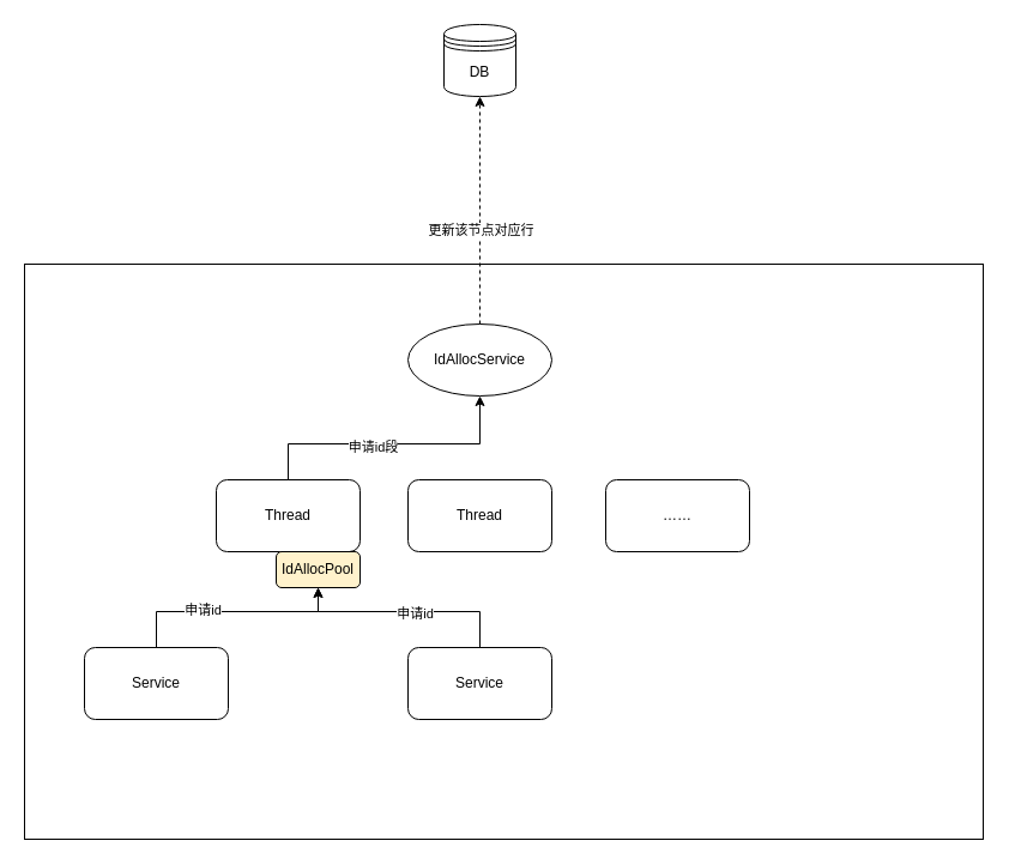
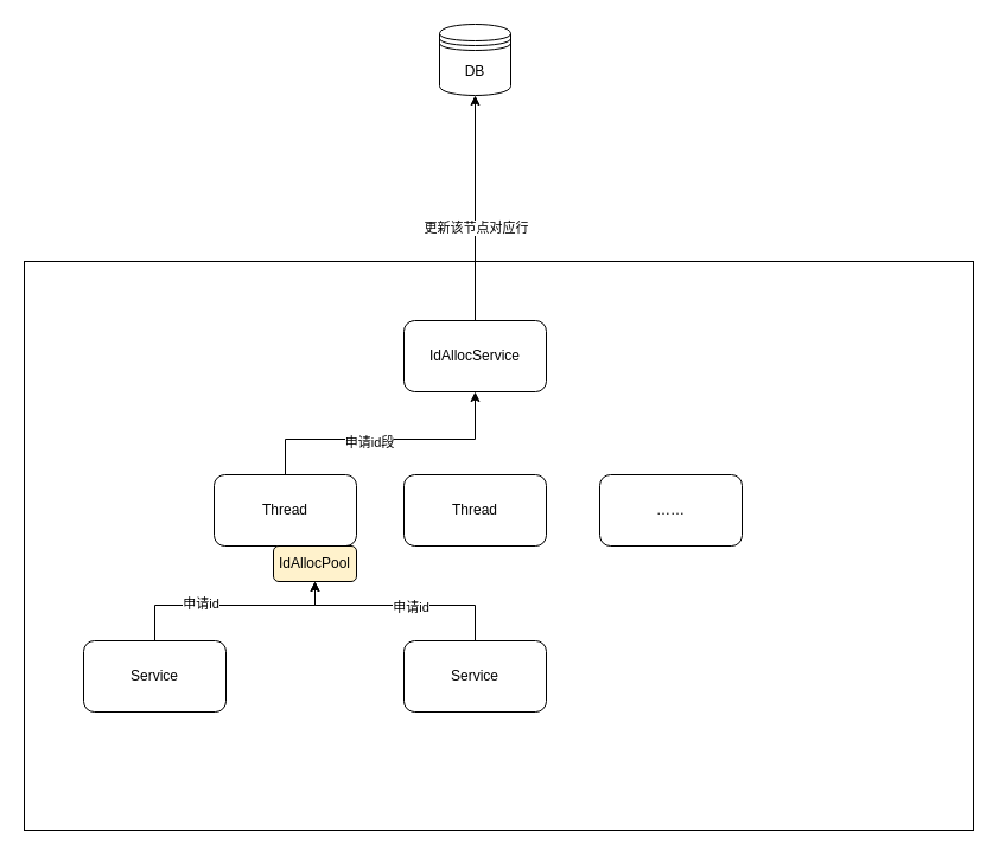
  <mxCell id="0" />
  <mxCell id="1" parent="0" />
  <mxCell id="2" value="" style="whiteSpace=wrap;html=1;" vertex="1" parent="1"><mxGeometry x="20" y="220" width="800" height="480" as="geometry" /></mxCell>
- <mxCell id="3" value="IdAllocService" style="ellipse;whiteSpace=wrap;html=1;" vertex="1" parent="1"><mxGeometry x="340" y="270" width="120" height="60" as="geometry" /></mxCell>
+ <mxCell id="3" value="IdAllocService" style="rounded=1;whiteSpace=wrap;html=1;" vertex="1" parent="1"><mxGeometry x="340" y="270" width="120" height="60" as="geometry" /></mxCell>
  <mxCell id="4" style="edgeStyle=orthogonalEdgeStyle;rounded=0;orthogonalLoop=1;jettySize=auto;html=1;entryX=0.5;entryY=1;entryDx=0;entryDy=0;" edge="1" parent="1" source="6" target="3"><mxGeometry relative="1" as="geometry"><Array as="points"><mxPoint x="240" y="370" /><mxPoint x="400" y="370" /></Array></mxGeometry></mxCell>
  <mxCell id="5" value="申请id段" style="edgeLabel;html=1;align=center;verticalAlign=middle;resizable=0;points=[];" vertex="1" connectable="0" parent="4"><mxGeometry x="-0.133" y="-2" relative="1" as="geometry"><mxPoint as="offset" /></mxGeometry></mxCell>
  <mxCell id="6" value="Thread" style="rounded=1;whiteSpace=wrap;html=1;" vertex="1" parent="1"><mxGeometry x="180" y="400" width="120" height="60" as="geometry" /></mxCell>
  <mxCell id="7" value="Thread" style="rounded=1;whiteSpace=wrap;html=1;" vertex="1" parent="1"><mxGeometry x="340" y="400" width="120" height="60" as="geometry" /></mxCell>
  <mxCell id="8" value="……" style="rounded=1;whiteSpace=wrap;html=1;" vertex="1" parent="1"><mxGeometry x="505" y="400" width="120" height="60" as="geometry" /></mxCell>
  <mxCell id="9" value="Service" style="rounded=1;whiteSpace=wrap;html=1;" vertex="1" parent="1"><mxGeometry x="70" y="540" width="120" height="60" as="geometry" /></mxCell>
  <mxCell id="10" value="IdAllocPool" style="rounded=1;whiteSpace=wrap;html=1;fillColor=#fff2cc;" vertex="1" parent="1"><mxGeometry x="230" y="460" width="70" height="30" as="geometry" /></mxCell>
  <mxCell id="11" style="edgeStyle=orthogonalEdgeStyle;rounded=0;orthogonalLoop=1;jettySize=auto;html=1;entryX=0.5;entryY=1;entryDx=0;entryDy=0;exitX=0.5;exitY=0;exitDx=0;exitDy=0;" edge="1" parent="1" source="13" target="10"><mxGeometry relative="1" as="geometry"><Array as="points"><mxPoint x="400" y="510" /><mxPoint x="265" y="510" /></Array></mxGeometry></mxCell>
  <mxCell id="12" value="申请id" style="edgeLabel;html=1;align=center;verticalAlign=middle;resizable=0;points=[];" vertex="1" connectable="0" parent="11"><mxGeometry x="-0.077" y="1" relative="1" as="geometry"><mxPoint as="offset" /></mxGeometry></mxCell>
  <mxCell id="13" value="Service" style="rounded=1;whiteSpace=wrap;html=1;" vertex="1" parent="1"><mxGeometry x="340" y="540" width="120" height="60" as="geometry" /></mxCell>
  <mxCell id="14" style="edgeStyle=orthogonalEdgeStyle;rounded=0;orthogonalLoop=1;jettySize=auto;html=1;entryX=0.5;entryY=1;entryDx=0;entryDy=0;" edge="1" parent="1" source="9" target="10"><mxGeometry relative="1" as="geometry"><Array as="points"><mxPoint x="130" y="510" /><mxPoint x="265" y="510" /></Array></mxGeometry></mxCell>
  <mxCell id="15" value="申请id" style="edgeLabel;html=1;align=center;verticalAlign=middle;resizable=0;points=[];" vertex="1" connectable="0" parent="14"><mxGeometry x="-0.26" y="2" relative="1" as="geometry"><mxPoint as="offset" /></mxGeometry></mxCell>
- <mxCell id="16" style="edgeStyle=orthogonalEdgeStyle;rounded=0;orthogonalLoop=1;jettySize=auto;html=1;entryX=0.5;entryY=1;entryDx=0;entryDy=0;dashed=1;" edge="1" parent="1" source="3" target="18"><mxGeometry relative="1" as="geometry"><mxPoint x="402" y="212" as="targetPoint" /></mxGeometry></mxCell>
+ <mxCell id="16" style="edgeStyle=orthogonalEdgeStyle;rounded=0;orthogonalLoop=1;jettySize=auto;html=1;entryX=0.5;entryY=1;entryDx=0;entryDy=0;" edge="1" parent="1" source="3" target="18"><mxGeometry relative="1" as="geometry"><mxPoint x="402" y="212" as="targetPoint" /></mxGeometry></mxCell>
  <mxCell id="17" value="更新该节点对应行" style="edgeLabel;html=1;align=center;verticalAlign=middle;resizable=0;points=[];" vertex="1" connectable="0" parent="16"><mxGeometry x="-0.173" relative="1" as="geometry"><mxPoint as="offset" /></mxGeometry></mxCell>
  <mxCell id="18" value="DB" style="shape=datastore;whiteSpace=wrap;html=1;" vertex="1" parent="1"><mxGeometry x="370" y="20" width="60" height="60" as="geometry" /></mxCell>
